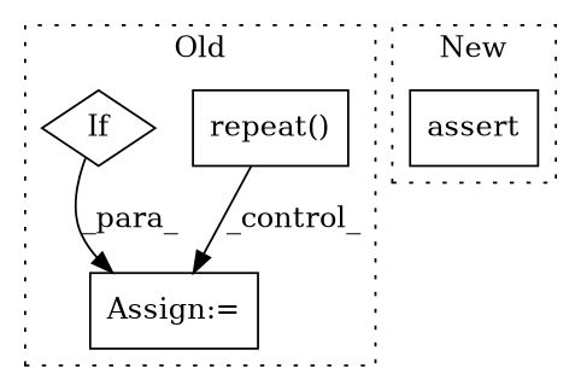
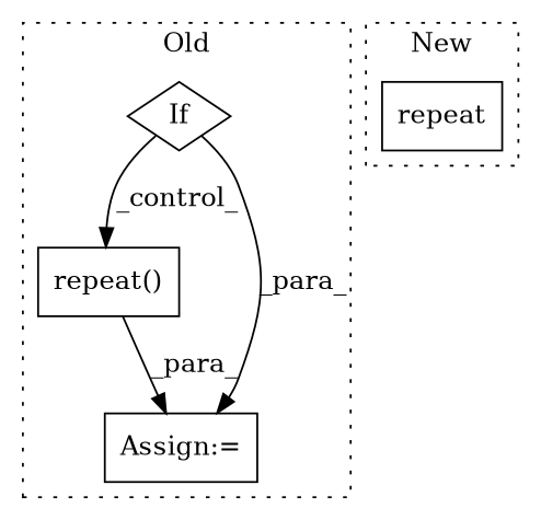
  digraph {
    node [l=3 shape=box]
    n1 [a=75 l="10,9" label="repeat()" s="3882,3901"]
    n2 [a=68 label="Assign:=" s=3879]
    n3 [a=96 label=If s=3857 shape=diamond]
-   n4 [a=65 l=7 label=assert s=3972]
+   n4 [a=65 l=7 label=repeat s=3972]
    subgraph cluster_1 {
      label=Old
      style=dotted
      n1
      n2
      n3
    }
    subgraph cluster_2 {
      label=New
      style=dotted
      n4
    }
-   n1 -> n2 [label=_control_]
+   n1 -> n2 [label=_para_]
+   n3 -> n1 [label=_control_]
    n3 -> n2 [label=_para_]
  }
